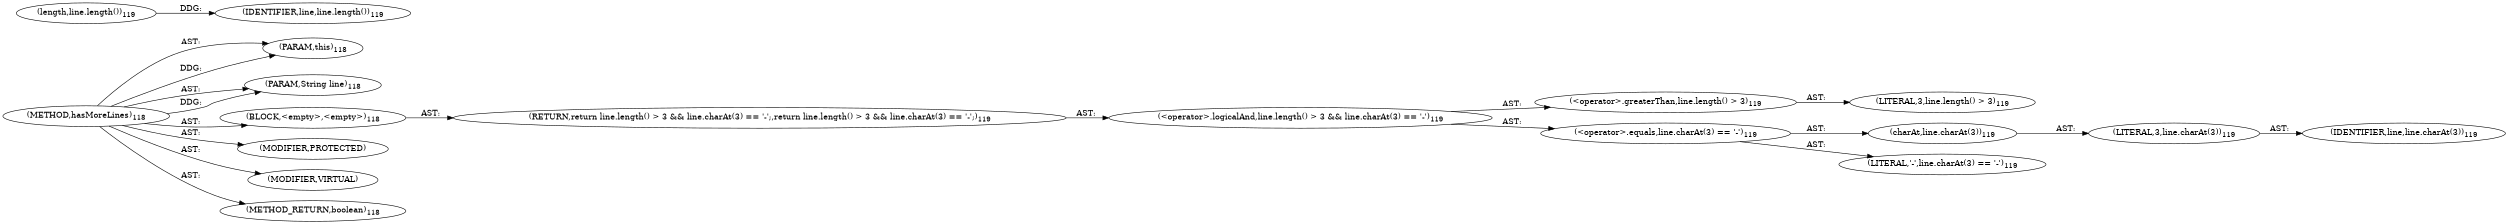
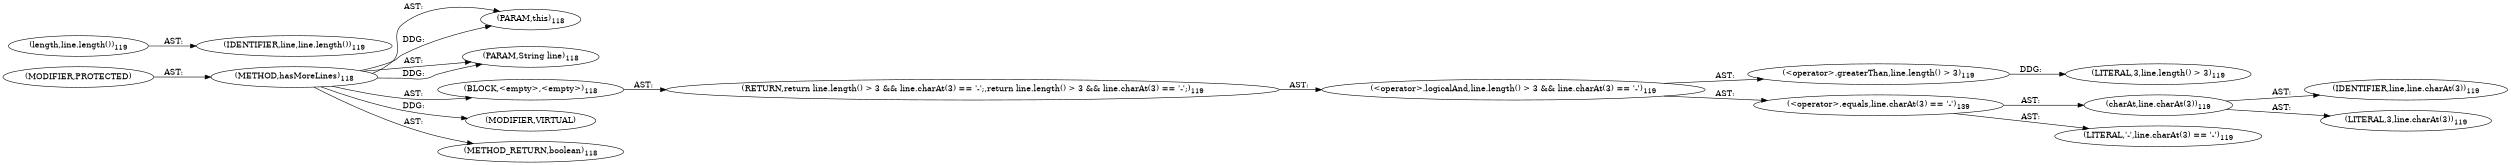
  digraph {
    rankdir=LR
    n1 [label=<(METHOD,hasMoreLines)<SUB>118</SUB>>]
    n2 [label=<(PARAM,this)<SUB>118</SUB>>]
    n3 [label=<(PARAM,String line)<SUB>118</SUB>>]
    n4 [label=<(BLOCK,&lt;empty&gt;,&lt;empty&gt;)<SUB>118</SUB>>]
    n5 [label=<(MODIFIER,PROTECTED)>]
    n6 [label=<(MODIFIER,VIRTUAL)>]
    n7 [label=<(METHOD_RETURN,boolean)<SUB>118</SUB>>]
    n8 [label=<(RETURN,return line.length() &gt; 3 &amp;&amp; line.charAt(3) == '-';,return line.length() &gt; 3 &amp;&amp; line.charAt(3) == '-';)<SUB>119</SUB>>]
    n9 [label=<(&lt;operator&gt;.logicalAnd,line.length() &gt; 3 &amp;&amp; line.charAt(3) == '-')<SUB>119</SUB>>]
    n10 [label=<(&lt;operator&gt;.greaterThan,line.length() &gt; 3)<SUB>119</SUB>>]
-   n11 [label=<(&lt;operator&gt;.equals,line.charAt(3) == '-')<SUB>119</SUB>>]
+   n11 [label=<(&lt;operator&gt;.equals,line.charAt(3) == '-')<SUB>139</SUB>>]
    n12 [label=<(LITERAL,3,line.length() &gt; 3)<SUB>119</SUB>>]
    n13 [label=<(charAt,line.charAt(3))<SUB>119</SUB>>]
    n14 [label=<(LITERAL,'-',line.charAt(3) == '-')<SUB>119</SUB>>]
    n15 [label=<(length,line.length())<SUB>119</SUB>>]
    n16 [label=<(IDENTIFIER,line,line.length())<SUB>119</SUB>>]
    n17 [label=<(IDENTIFIER,line,line.charAt(3))<SUB>119</SUB>>]
    n18 [label=<(LITERAL,3,line.charAt(3))<SUB>119</SUB>>]
    n1 -> n2 [label="AST: "]
    n1 -> n2 [label="DDG: "]
    n1 -> n3 [label="AST: "]
    n1 -> n3 [label="DDG: "]
    n1 -> n4 [label="AST: "]
-   n1 -> n5 [label="AST: "]
-   n1 -> n6 [label="AST: "]
+   n5 -> n1 [label="AST: "]
+   n1 -> n6 [label="DDG: "]
    n1 -> n7 [label="AST: "]
    n4 -> n8 [label="AST: "]
    n8 -> n9 [label="AST: "]
    n9 -> n10 [label="AST: "]
    n9 -> n11 [label="AST: "]
-   n10 -> n12 [label="AST: "]
+   n10 -> n12 [label="DDG: "]
    n11 -> n13 [label="AST: "]
    n11 -> n14 [label="AST: "]
-   n18 -> n17 [label="AST: "]
+   n13 -> n17 [label="AST: "]
    n13 -> n18 [label="AST: "]
-   n15 -> n16 [label="DDG: "]
+   n15 -> n16 [label="AST: "]
  }
